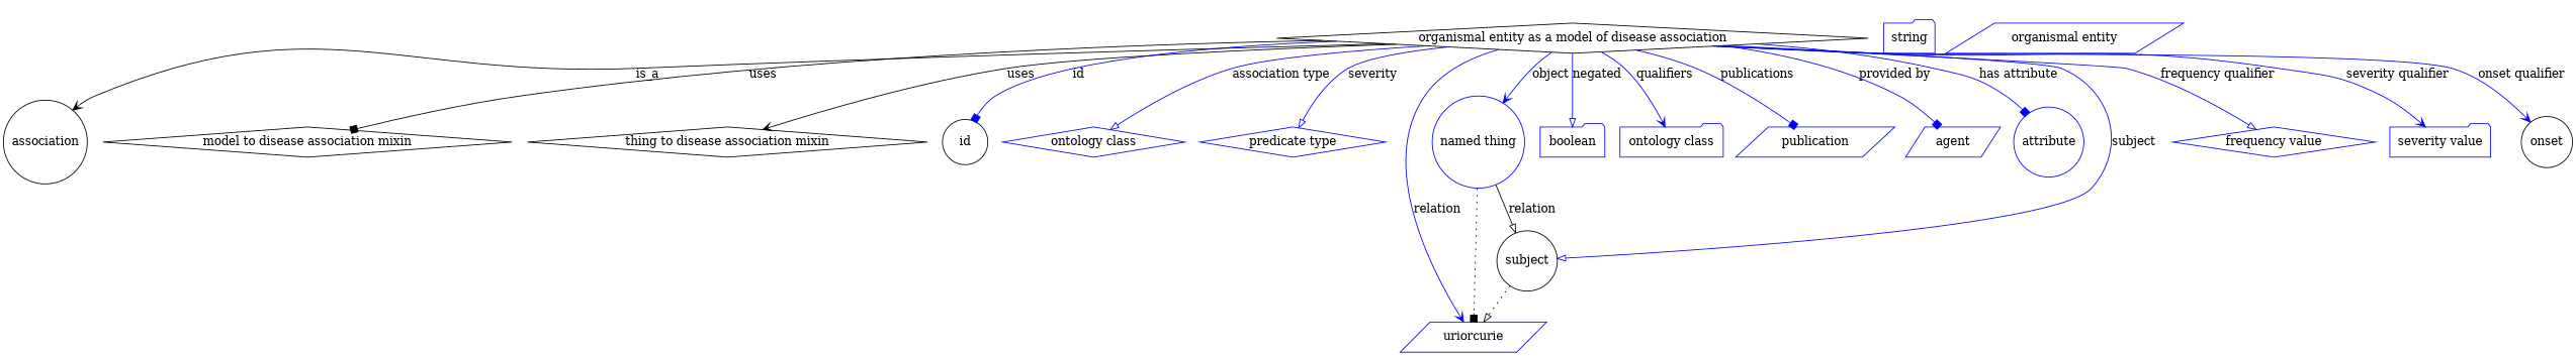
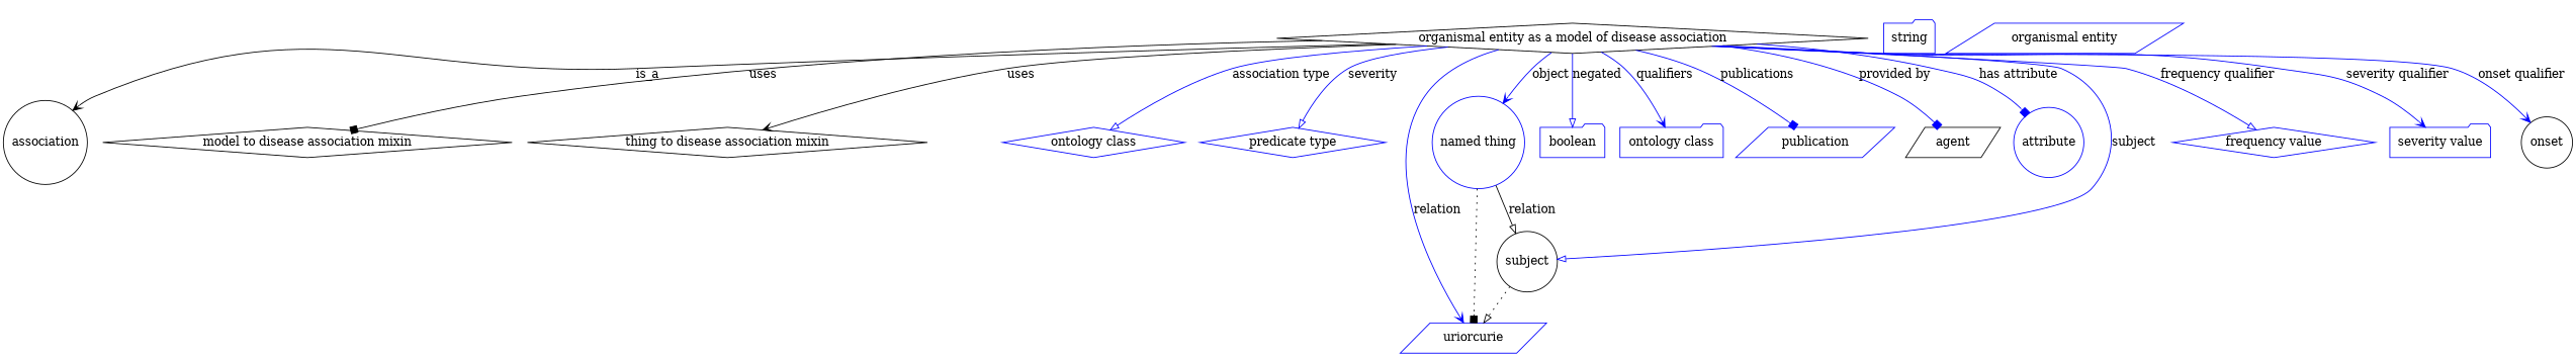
  digraph {
    node [shape=diamond color=blue]
    edge [arrowhead=vee color=blue style=solid]
    n1 [height=0.5 label="organismal entity as a model of disease association" width=5.344 color=""]
    association [height=0.5 shape=circle width=1.3902 color=""]
    "model to disease association mixin" [height=0.5 width=3.7552 color=""]
    "thing to disease association mixin" [height=0.5 width=3.6288 color=""]
-   id [height=0.5 shape=circle width=0.75 color=""]
    n6 [height=0.5 label="ontology class" width=1.7151]
    n7 [height=0.5 label="predicate type" width=1.679]
    n8 [height=0.5 label="named thing" shape=circle width=1.5346]
    n9 [height=0.5 label=uriorcurie shape=parallelogram width=1.2638]
    n10 [height=0.5 label=boolean shape=folder width=1.0652]
    n11 [height=0.5 label="ontology class" shape=folder width=1.7151]
    n12 [height=0.5 label=publication shape=parallelogram width=1.3902]
-   n13 [height=0.5 label=agent shape=parallelogram width=0.83048]
+   n13 [color=black height=0.5 label=agent shape=parallelogram width=0.83048]
    n14 [height=0.5 label=attribute shape=circle width=1.1193]
    subject [height=0.5 shape=circle width=0.99297 color=""]
    n16 [height=0.5 label="frequency value" width=1.8776]
    n17 [height=0.5 label="severity value" shape=folder width=1.661]
    n18 [color=black height=0.5 label=onset shape=circle width=0.81243]
    n19 [height=0.5 label=string shape=folder width=0.84854]
    n20 [height=0.5 label="organismal entity" shape=parallelogram width=2.022]
    n1 -> association [label=is_a color="" style=""]
    n1 -> "model to disease association mixin" [arrowhead=box label=uses color="" style=""]
    n1 -> "thing to disease association mixin" [label=uses color="" style=""]
-   n1 -> id [arrowhead=box label=id]
    n1 -> n6 [arrowhead=onormal label="association type"]
    n1 -> n7 [arrowhead=onormal label=severity]
    n1 -> n8 [label=object]
    n1 -> n9 [label=relation]
    n1 -> n10 [arrowhead=onormal label=negated]
    n1 -> n11 [label=qualifiers]
    n1 -> n12 [arrowhead=box label=publications]
    n1 -> n13 [arrowhead=box label="provided by"]
    n1 -> n14 [arrowhead=box label="has attribute"]
    n1 -> subject [arrowhead=onormal label=subject]
    n1 -> n16 [arrowhead=onormal label="frequency qualifier"]
    n1 -> n17 [label="severity qualifier"]
    n1 -> n18 [label="onset qualifier"]
    n8 -> n9 [arrowhead=box style=dotted color=""]
    n8 -> subject [arrowhead=onormal label=relation color="" style=""]
    subject -> n9 [arrowhead=onormal style=dotted color=""]
  }
